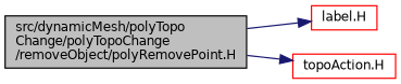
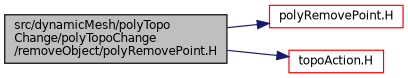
  digraph {
    rankdir=LR
    node [color=red fontname=Helvetica fontsize=10 shape=record]
    edge [color=midnightblue fontname=Helvetica fontsize=10 labelfontname=Helvetica labelfontsize=10 style=solid]
    n1 [color=black fillcolor=grey75 fontcolor=black height=0.2 label="src/dynamicMesh/polyTopo\lChange/polyTopoChange\l/removeObject/polyRemovePoint.H" style=filled width=0.4]
-   n2 [height=0.2 label="label.H" width=0.4]
+   n2 [height=0.2 label="polyRemovePoint.H" width=0.4]
    n3 [height=0.2 label="topoAction.H" width=0.4]
    n1 -> n2
    n1 -> n3
  }
